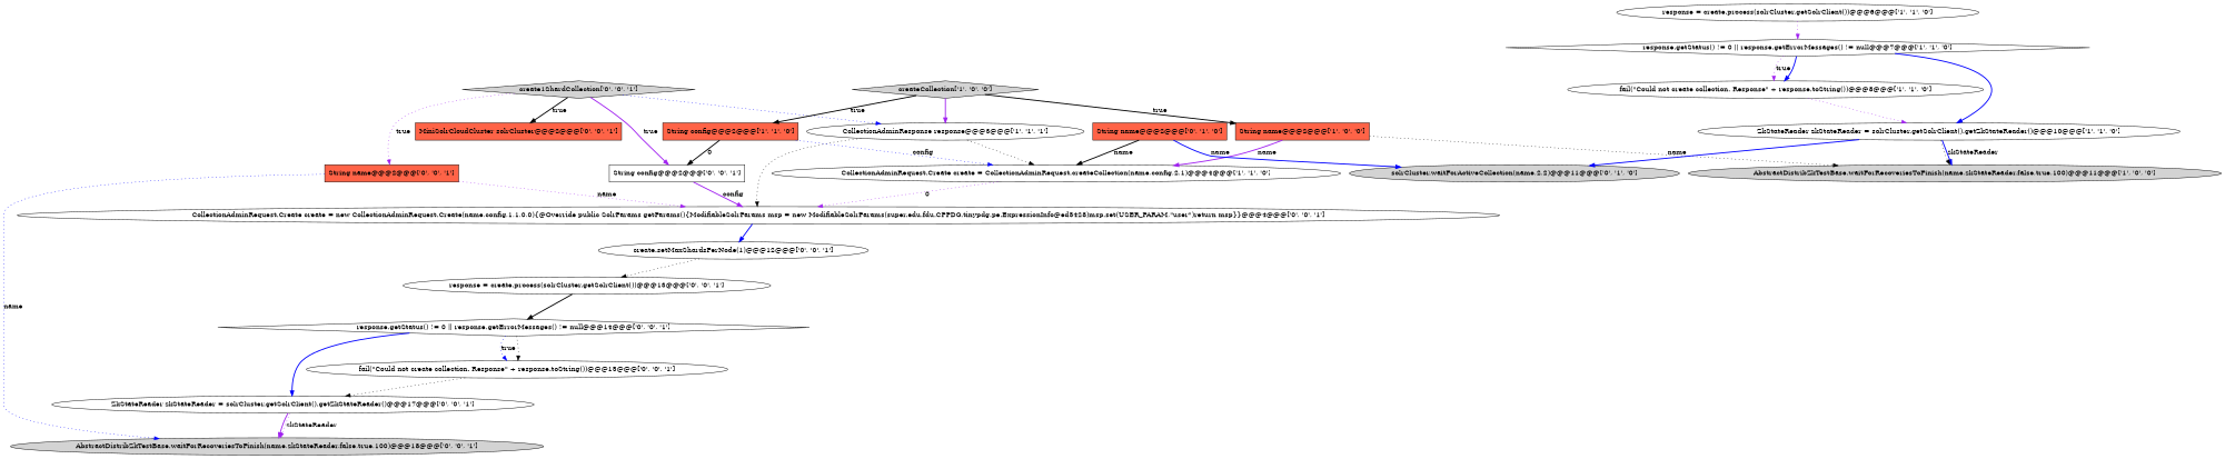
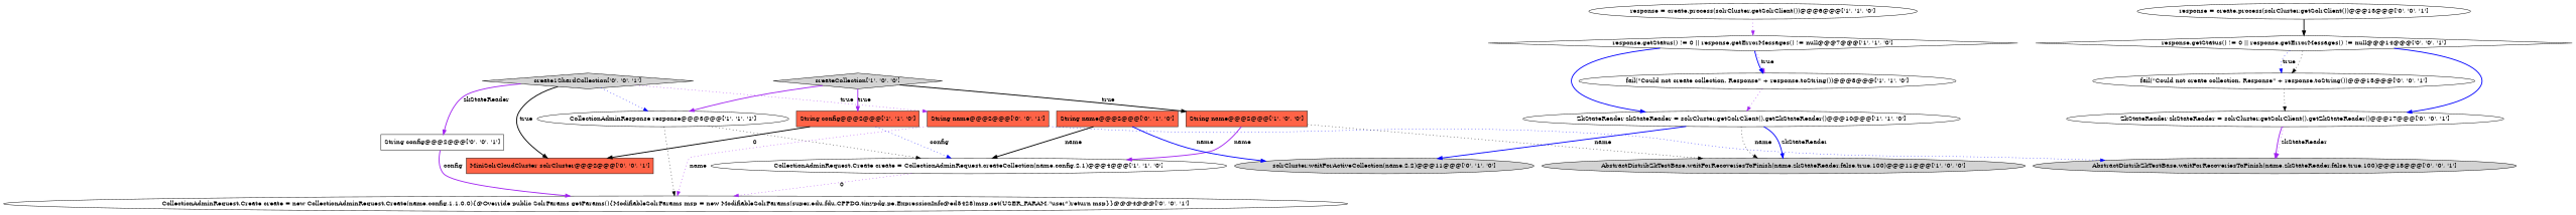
  digraph {
    node [fillcolor=white shape=ellipse style=filled]
    edge [color=black style=bold]
    n1 [fillcolor=lightgray label="create1ShardCollection['0', '0', '1']" shape=diamond]
    n2 [fillcolor=tomato label="MiniSolrCloudCluster solrCluster@@@2@@@['0', '0', '1']" shape=box]
    n3 [label="String config@@@2@@@['0', '0', '1']" shape=box]
    n4 [label="CollectionAdminResponse response@@@3@@@['1', '1', '1']"]
    n5 [fillcolor=tomato label="String name@@@2@@@['0', '0', '1']" shape=box]
    n6 [label="CollectionAdminRequest.Create create = new CollectionAdminRequest.Create(name,config,1,1,0,0){@Override public SolrParams getParams(){ModifiableSolrParams msp = new ModifiableSolrParams(super.edu.fdu.CPPDG.tinypdg.pe.ExpressionInfo@ed5428)msp.set(USER_PARAM,\"user\")return msp}}@@@4@@@['0', '0', '1']"]
    n7 [label="CollectionAdminRequest.Create create = CollectionAdminRequest.createCollection(name,config,2,1)@@@4@@@['1', '1', '0']"]
    n8 [fillcolor=lightgray label="AbstractDistribZkTestBase.waitForRecoveriesToFinish(name,zkStateReader,false,true,100)@@@18@@@['0', '0', '1']"]
    n9 [label="fail(\"Could not create collection. Response\" + response.toString())@@@15@@@['0', '0', '1']"]
    n10 [label="ZkStateReader zkStateReader = solrCluster.getSolrClient().getZkStateReader()@@@17@@@['0', '0', '1']"]
    n11 [label="response = create.process(solrCluster.getSolrClient())@@@6@@@['1', '1', '0']"]
    n12 [label="response.getStatus() != 0 || response.getErrorMessages() != null@@@7@@@['1', '1', '0']" shape=diamond]
    n13 [fillcolor=lightgray label="createCollection['1', '0', '0']" shape=diamond]
    n14 [fillcolor=tomato label="String name@@@2@@@['1', '0', '0']" shape=box]
    n15 [fillcolor=tomato label="String config@@@2@@@['1', '1', '0']" shape=box]
    n16 [fillcolor=lightgray label="AbstractDistribZkTestBase.waitForRecoveriesToFinish(name,zkStateReader,false,true,100)@@@11@@@['1', '0', '0']"]
    n17 [fillcolor=tomato label="String name@@@2@@@['0', '1', '0']" shape=box]
    n18 [fillcolor=lightgray label="solrCluster.waitForActiveCollection(name,2,2)@@@11@@@['0', '1', '0']"]
    n19 [label="ZkStateReader zkStateReader = solrCluster.getSolrClient().getZkStateReader()@@@10@@@['1', '1', '0']"]
    n20 [label="fail(\"Could not create collection. Response\" + response.toString())@@@8@@@['1', '1', '0']"]
    n21 [label="response.getStatus() != 0 || response.getErrorMessages() != null@@@14@@@['0', '0', '1']" shape=diamond]
-   n22 [label="create.setMaxShardsPerNode(1)@@@12@@@['0', '0', '1']"]
    n23 [label="response = create.process(solrCluster.getSolrClient())@@@13@@@['0', '0', '1']"]
    n1 -> n2 [label=true]
-   n1 -> n3 [color=purple label=true]
+   n1 -> n3 [color=purple label=zkStateReader]
    n1 -> n4 [color=blue style=dotted]
    n1 -> n5 [color=purple label=true style=dotted]
    n3 -> n6 [color=purple label=config]
    n4 -> n6 [style=dotted]
    n4 -> n7 [style=dotted]
    n5 -> n6 [color=purple label=name style=dotted]
    n5 -> n8 [color=blue label=name style=dotted]
-   n6 -> n22 [color=blue]
    n7 -> n6 [color=purple label=0 style=dotted]
    n9 -> n10 [style=dotted]
    n10 -> n8 [color=purple]
    n10 -> n8 [color=purple label=zkStateReader style=dotted]
    n11 -> n12 [color=purple style=dotted]
    n12 -> n19 [color=blue]
    n12 -> n20 [color=purple label=true style=dotted]
    n12 -> n20 [color=blue]
    n13 -> n4 [color=purple]
    n13 -> n14 [label=true]
-   n13 -> n15 [label=true]
+   n13 -> n15 [color=purple label=true]
    n14 -> n7 [color=purple label=name]
    n14 -> n16 [label=name style=dotted]
-   n15 -> n3 [label=0]
+   n15 -> n2 [label=0]
    n15 -> n7 [color=blue label=config style=dotted]
    n17 -> n7 [label=name]
    n17 -> n18 [color=blue label=name]
    n19 -> n16 [color=blue label=zkStateReader]
    n19 -> n16 [style=dotted]
    n19 -> n18 [color=blue]
    n20 -> n19 [color=purple style=dotted]
    n21 -> n9 [style=dotted]
    n21 -> n9 [color=blue label=true style=dotted]
    n21 -> n10 [color=blue]
-   n22 -> n23 [style=dotted]
    n23 -> n21
  }
